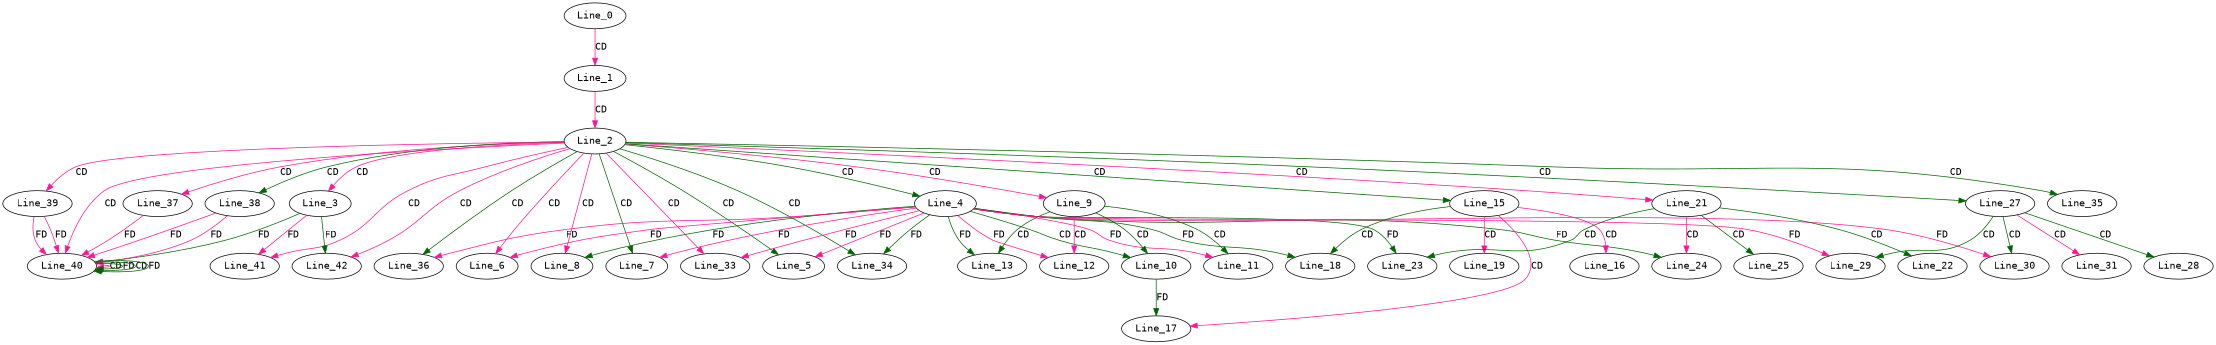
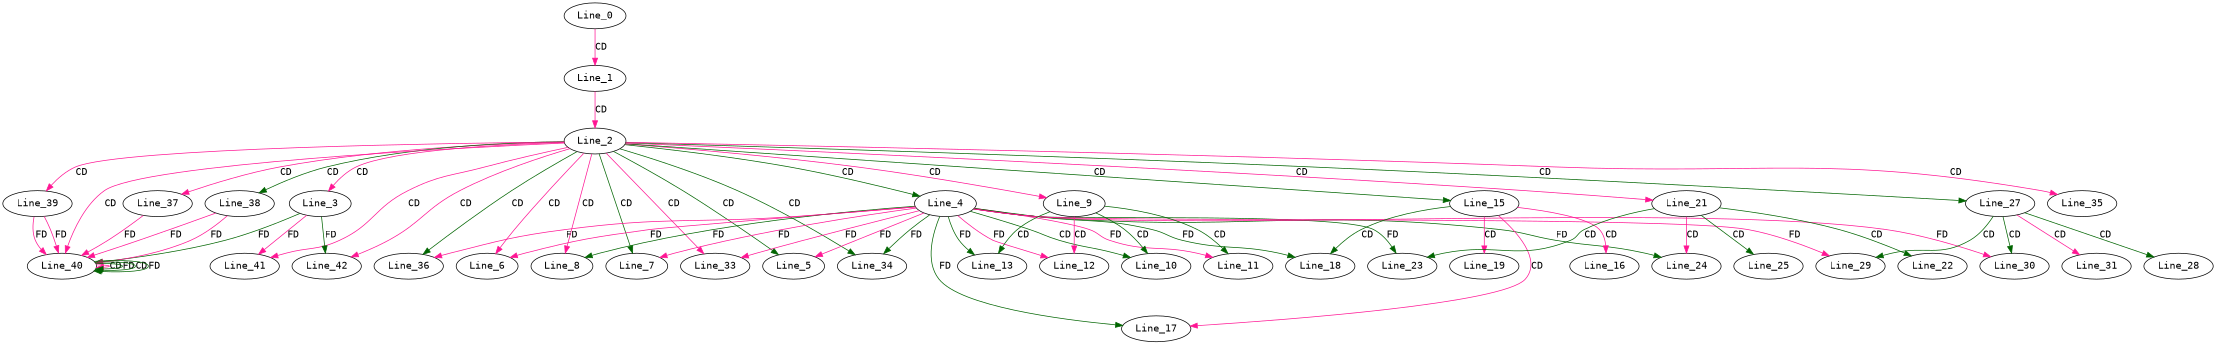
  digraph {
    fontname="DejaVu Sans Mono"
    node [fontname="DejaVu Sans Mono"]
    edge [color=deeppink fontname="DejaVu Sans Mono"]
    Line_0
    Line_1
    Line_2
    Line_3
    Line_4
    Line_5
    Line_6
    Line_7
    Line_8
    Line_9
    Line_15
    Line_21
    Line_27
    Line_33
    Line_34
    Line_35
    Line_36
    Line_37
    Line_38
    Line_39
    Line_40
    Line_41
    Line_42
    Line_10
    Line_11
    Line_12
    Line_13
    Line_17
    Line_18
    Line_23
    Line_24
    Line_29
    Line_30
    Line_16
    Line_19
    Line_22
    Line_25
    Line_28
    Line_31
    Line_0 -> Line_1 [label=CD]
    Line_1 -> Line_2 [label=CD]
    Line_2 -> Line_3 [label=CD]
    Line_2 -> Line_4 [color=darkgreen label=CD]
    Line_2 -> Line_5 [color=darkgreen label=CD]
    Line_2 -> Line_6 [label=CD]
    Line_2 -> Line_7 [color=darkgreen label=CD]
    Line_2 -> Line_8 [label=CD]
    Line_2 -> Line_9 [label=CD]
    Line_2 -> Line_15 [color=darkgreen label=CD]
    Line_2 -> Line_21 [label=CD]
    Line_2 -> Line_27 [color=darkgreen label=CD]
    Line_2 -> Line_33 [label=CD]
    Line_2 -> Line_34 [color=darkgreen label=CD]
-   Line_2 -> Line_35 [color=darkgreen label=CD]
+   Line_2 -> Line_35 [label=CD]
    Line_2 -> Line_36 [color=darkgreen label=CD]
    Line_2 -> Line_37 [label=CD]
    Line_2 -> Line_38 [color=darkgreen label=CD]
    Line_2 -> Line_39 [label=CD]
    Line_2 -> Line_40 [label=CD]
    Line_2 -> Line_41 [label=CD]
    Line_2 -> Line_42 [label=CD]
    Line_3 -> Line_40 [color=darkgreen label=FD]
    Line_3 -> Line_41 [label=FD]
    Line_3 -> Line_42 [color=darkgreen label=FD]
    Line_4 -> Line_5 [label=FD]
    Line_4 -> Line_6 [label=FD]
    Line_4 -> Line_7 [label=FD]
    Line_4 -> Line_8 [color=darkgreen label=FD]
    Line_4 -> Line_33 [label=FD]
    Line_4 -> Line_34 [color=darkgreen label=FD]
    Line_4 -> Line_36 [label=FD]
    Line_4 -> Line_10 [color=darkgreen label=CD]
    Line_4 -> Line_11 [label=FD]
    Line_4 -> Line_12 [label=FD]
    Line_4 -> Line_13 [color=darkgreen label=FD]
-   Line_10 -> Line_17 [color=darkgreen label=FD]
+   Line_4 -> Line_17 [color=darkgreen label=FD]
    Line_4 -> Line_18 [color=darkgreen label=FD]
    Line_4 -> Line_23 [color=darkgreen label=FD]
    Line_4 -> Line_24 [color=darkgreen label=FD]
    Line_4 -> Line_29 [label=FD]
    Line_4 -> Line_30 [label=FD]
    Line_9 -> Line_10 [color=darkgreen label=CD]
    Line_9 -> Line_11 [color=darkgreen label=CD]
    Line_9 -> Line_12 [label=CD]
    Line_9 -> Line_13 [color=darkgreen label=CD]
    Line_15 -> Line_17 [label=CD]
    Line_15 -> Line_18 [color=darkgreen label=CD]
    Line_15 -> Line_16 [label=CD]
    Line_15 -> Line_19 [label=CD]
    Line_21 -> Line_23 [color=darkgreen label=CD]
    Line_21 -> Line_24 [label=CD]
    Line_21 -> Line_22 [color=darkgreen label=CD]
    Line_21 -> Line_25 [color=darkgreen label=CD]
    Line_27 -> Line_29 [color=darkgreen label=CD]
    Line_27 -> Line_30 [color=darkgreen label=CD]
    Line_27 -> Line_28 [color=darkgreen label=CD]
    Line_27 -> Line_31 [label=CD]
    Line_37 -> Line_40 [label=FD]
    Line_38 -> Line_40 [label=FD]
    Line_38 -> Line_40 [label=FD]
    Line_39 -> Line_40 [label=FD]
    Line_39 -> Line_40 [label=FD]
    Line_40 -> Line_40 [label=CD]
    Line_40 -> Line_40 [color=darkgreen label=FD]
    Line_40 -> Line_40 [color=darkgreen label=CD]
    Line_40 -> Line_40 [color=darkgreen label=FD]
  }
